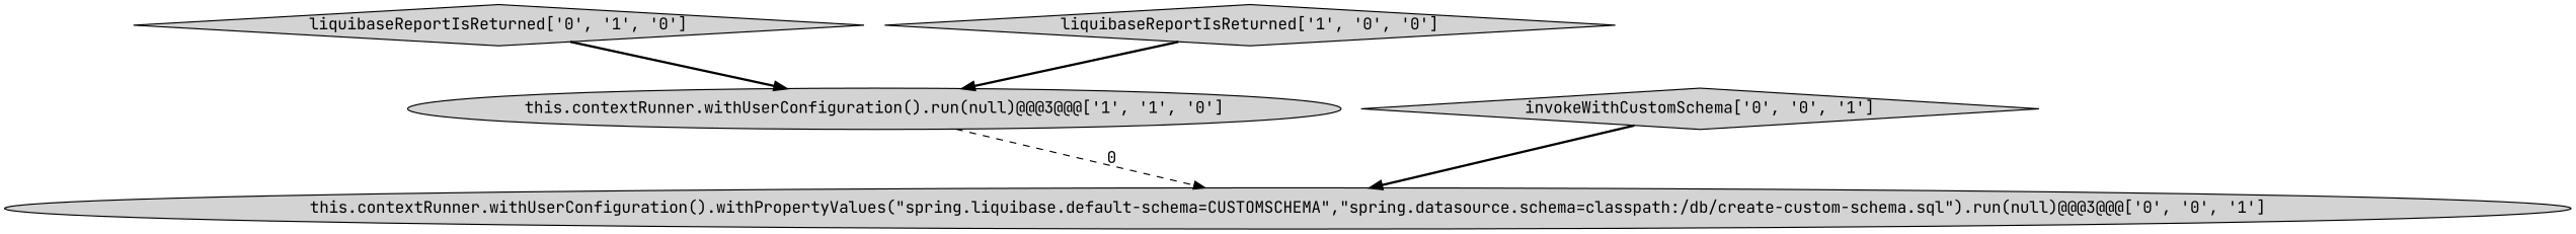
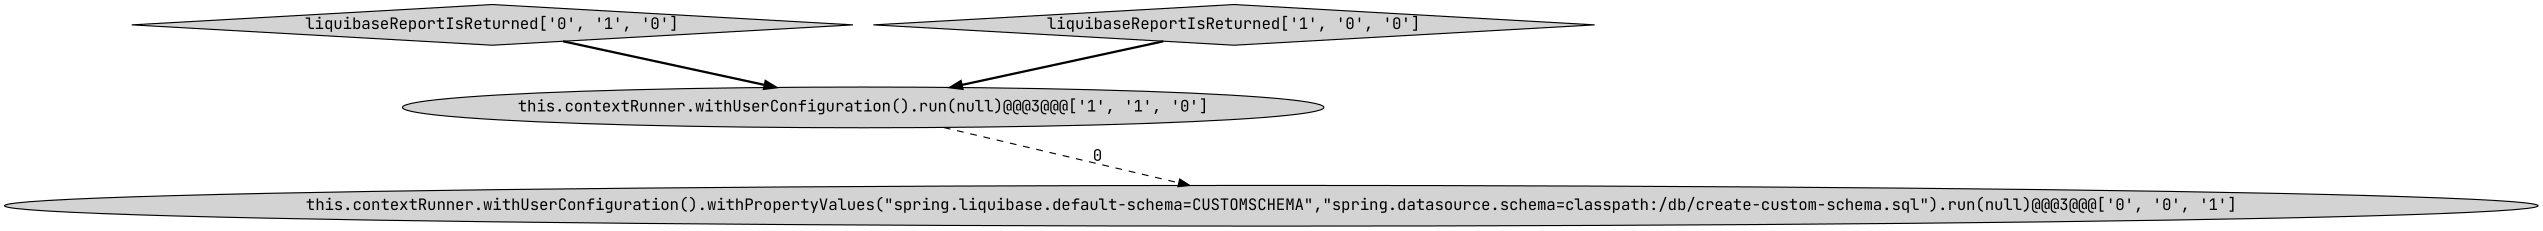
  digraph {
    fontname="JetBrains Mono"
    node [fillcolor=lightgray shape=diamond style=filled fontname="JetBrains Mono"]
    edge [style=bold fontname="JetBrains Mono"]
    n1 [label="this.contextRunner.withUserConfiguration().withPropertyValues(\"spring.liquibase.default-schema=CUSTOMSCHEMA\",\"spring.datasource.schema=classpath:/db/create-custom-schema.sql\").run(null)@@@3@@@['0', '0', '1']" shape=ellipse]
    n2 [label="liquibaseReportIsReturned['0', '1', '0']"]
    n3 [label="this.contextRunner.withUserConfiguration().run(null)@@@3@@@['1', '1', '0']" shape=ellipse]
-   n4 [label="invokeWithCustomSchema['0', '0', '1']"]
    n5 [label="liquibaseReportIsReturned['1', '0', '0']"]
    n2 -> n3
    n3 -> n1 [label=0 style=dashed]
-   n4 -> n1
    n5 -> n3
  }
